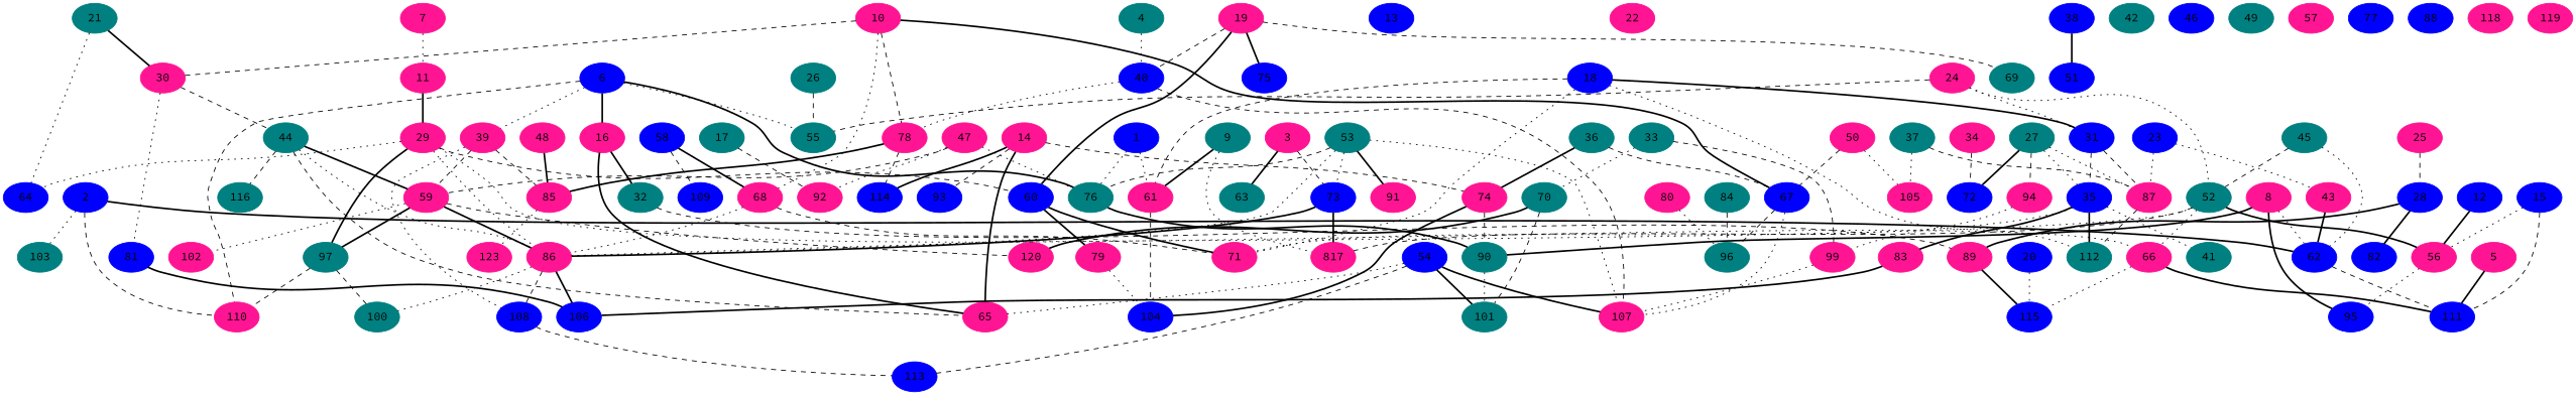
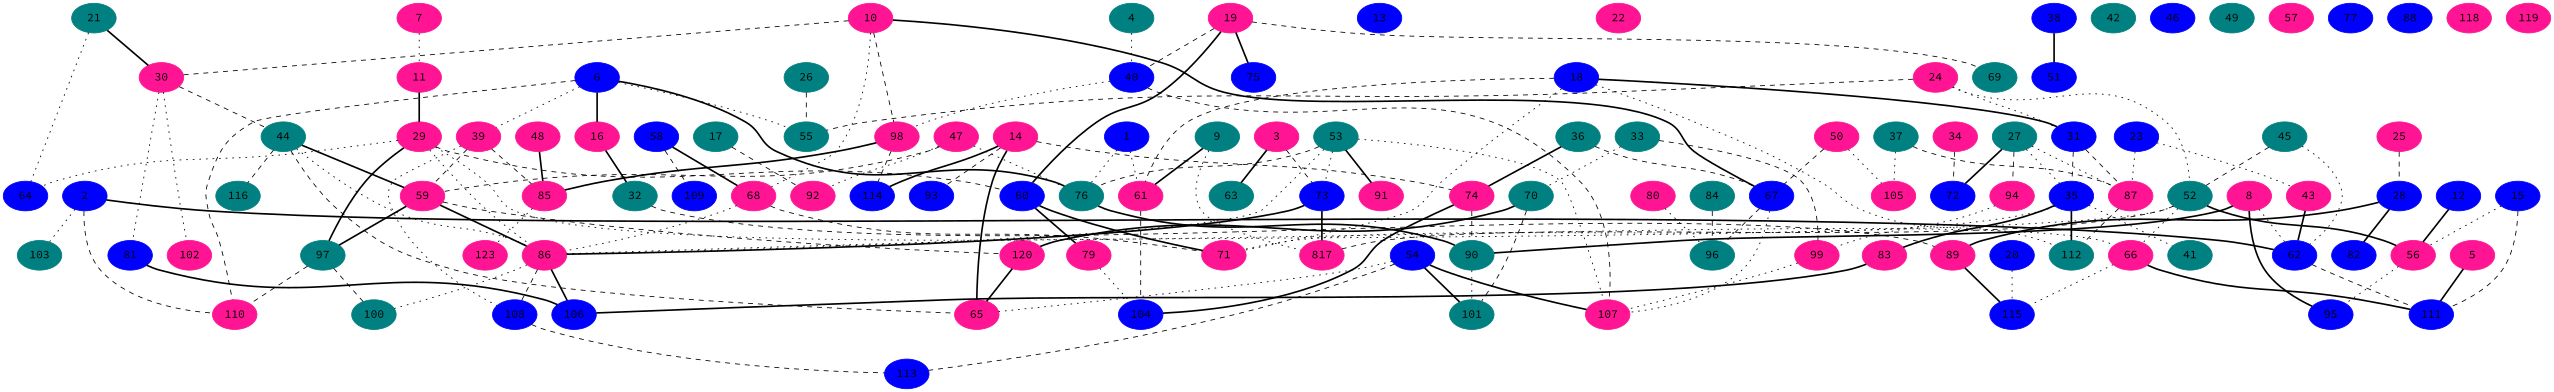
  graph {
    fontname="Source Code Pro"
    node [color=deeppink fontname="Source Code Pro" style=filled]
    edge [fontname="Source Code Pro" style=dotted]
    1 [color=blue]
    61
    76 [color=teal]
    104 [color=blue]
    90 [color=teal]
    2 [color=blue]
    62 [color=blue]
    103 [color=teal]
    110
    111 [color=blue]
    63 [color=teal]
    3
    73 [color=blue]
    n14 [label=817]
    86
    4 [color=teal]
    40 [color=blue]
-   78
+   78 [label=98]
    107
    5
    6 [color=blue]
    16
    39
    55 [color=teal]
    65
    32 [color=teal]
    59
    85
    108 [color=blue]
    7
    11
    29
    8
    95 [color=blue]
    101 [color=teal]
    9 [color=teal]
    10
    30
    67 [color=blue]
    68
    44 [color=teal]
    81 [color=blue]
    102
    96 [color=teal]
    71
    114 [color=blue]
    60 [color=blue]
    64 [color=blue]
    66
    97 [color=teal]
    12 [color=blue]
    56
    13 [color=blue]
    14
    74
    93 [color=blue]
    15 [color=blue]
    89
    17 [color=teal]
    92
    18 [color=blue]
    31 [color=blue]
    112 [color=teal]
    87
    35 [color=blue]
    19
    69 [color=teal]
    75 [color=blue]
    79
    20 [color=blue]
    115 [color=blue]
    21 [color=teal]
    22
    23 [color=blue]
    43
    24
    52 [color=teal]
    28 [color=blue]
    25
    82 [color=blue]
    26 [color=teal]
    27 [color=teal]
    72 [color=blue]
    94
    41 [color=teal]
    83
    99
    106 [color=blue]
    100 [color=teal]
    116 [color=teal]
    33 [color=teal]
    70 [color=teal]
    120
    34
    36 [color=teal]
    37 [color=teal]
    105
    38 [color=blue]
    51 [color=blue]
    n100 [label=123]
    113 [color=blue]
    42 [color=teal]
    45 [color=teal]
    46 [color=blue]
    47
    48
    49 [color=teal]
    50
    53 [color=teal]
    91
    54 [color=blue]
    57
    58 [color=blue]
    109 [color=blue]
    77 [color=blue]
    80
    84 [color=teal]
    88 [color=blue]
    118
    119
    1 -- 61
    1 -- 76
    61 -- 104 [style=dashed]
    76 -- 90 [style=bold]
    90 -- 101
    2 -- 62 [style=bold]
    2 -- 103
    2 -- 110 [style=dashed]
    62 -- 111 [style=dashed]
    3 -- 63 [style=bold]
    3 -- 73 [style=dashed]
    73 -- n14 [style=bold]
    73 -- 86 [style=bold]
    86 -- 108 [style=dashed]
    86 -- 106 [style=bold]
    86 -- 100
    4 -- 40
    40 -- 78
    40 -- 107 [style=dashed]
    78 -- 85 [style=bold]
    78 -- 114 [style=dashed]
    5 -- 111 [style=bold]
    6 -- 76 [style=bold]
    6 -- 110 [style=dashed]
    6 -- 16 [style=bold]
    6 -- 39
    6 -- 55
-   16 -- 65 [style=bold]
+   120 -- 65 [style=bold]
    16 -- 32 [style=bold]
    39 -- 59 [style=dashed]
    39 -- 85 [style=dashed]
    39 -- 108
    32 -- 89 [style=dashed]
    59 -- 86 [style=bold]
    59 -- 97 [style=bold]
    59 -- 120 [style=dashed]
    85 -- n100
    108 -- 113 [style=dashed]
    7 -- 11
    11 -- 29 [style=bold]
    29 -- 86
    29 -- 60 [style=dashed]
    29 -- 64
    29 -- 66
    29 -- 97 [style=bold]
    8 -- 90 [style=bold]
    8 -- 62
    8 -- 95 [style=bold]
    9 -- 61 [style=bold]
    9 -- n14
    10 -- 78 [style=dashed]
    10 -- 30 [style=dashed]
    10 -- 67 [style=bold]
    10 -- 68
    30 -- 44 [style=dashed]
    30 -- 81
-   59 -- 102
+   30 -- 102
    67 -- 107
    67 -- 96 [style=dashed]
    68 -- 86
    68 -- 71 [style=dashed]
    44 -- 86
    44 -- 65 [style=dashed]
    44 -- 59 [style=bold]
    44 -- 116 [style=dashed]
    81 -- 106 [style=bold]
    60 -- 71 [style=bold]
    60 -- 79 [style=bold]
    66 -- 111 [style=bold]
    66 -- 115
    97 -- 110 [style=dashed]
    97 -- 100 [style=dashed]
    12 -- 56 [style=bold]
    56 -- 95
    14 -- 65 [style=bold]
    14 -- 114 [style=bold]
    14 -- 74 [style=dashed]
    14 -- 93 [style=dashed]
    74 -- 104 [style=bold]
    74 -- 90 [style=dashed]
    15 -- 111 [style=dashed]
    15 -- 56
    89 -- 115 [style=bold]
    17 -- 92 [style=dashed]
    18 -- 61 [style=dashed]
    18 -- 71
    18 -- 31 [style=bold]
    18 -- 112
    31 -- 87 [style=dashed]
    31 -- 35 [style=dashed]
    87 -- 112 [style=dashed]
    35 -- 71
    35 -- 112 [style=bold]
    35 -- 41
    35 -- 83 [style=bold]
    19 -- 40 [style=dashed]
    19 -- 60 [style=bold]
    19 -- 69 [style=dashed]
    19 -- 75 [style=bold]
    79 -- 104
    20 -- 115
    21 -- 30 [style=bold]
    21 -- 64
    23 -- 87
    23 -- 43
    43 -- 62 [style=bold]
    24 -- 55 [style=dashed]
    24 -- 31
    24 -- 52
    52 -- n14 [style=dashed]
    52 -- 86
    52 -- 66
    52 -- 56 [style=bold]
    28 -- 89 [style=bold]
    28 -- 82 [style=bold]
    25 -- 28 [style=dashed]
    26 -- 55 [style=dashed]
    27 -- 87
    27 -- 35
    27 -- 72 [style=bold]
    27 -- 94 [style=dashed]
    94 -- 99
    83 -- 106 [style=bold]
    99 -- 107
    33 -- 99 [style=dashed]
    33 -- 70
    70 -- 101 [style=dashed]
    70 -- 120 [style=bold]
    34 -- 72 [style=dashed]
    36 -- 67 [style=dashed]
    36 -- 74 [style=bold]
    37 -- 87 [style=dashed]
    37 -- 105
    38 -- 51 [style=bold]
    45 -- 62
    45 -- 52 [style=dashed]
    47 -- 76
    47 -- 59 [style=dashed]
    47 -- 92
    48 -- 85 [style=bold]
    50 -- 67 [style=dashed]
    50 -- 105
    53 -- 76 [style=dashed]
    53 -- 73
    53 -- 86
    53 -- 107
    53 -- 91 [style=bold]
    54 -- 107 [style=bold]
    54 -- 65
    54 -- 101 [style=bold]
    54 -- 113 [style=dashed]
    58 -- 68 [style=bold]
    58 -- 109 [style=dashed]
    80 -- 96
    84 -- 96 [style=dashed]
  }
